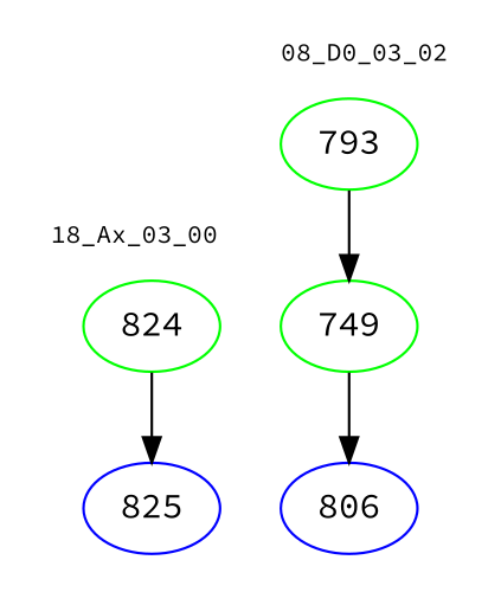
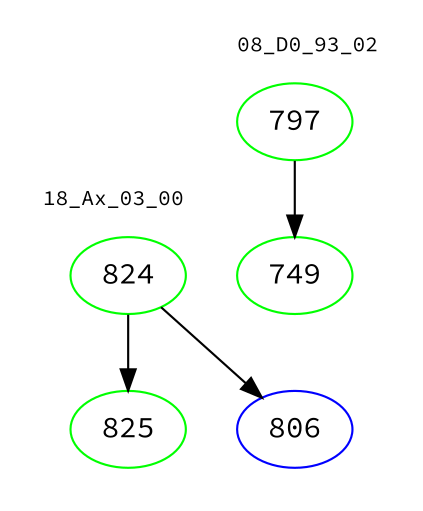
  digraph {
    fontname="Source Code Pro"
    node [color=green fontname="Source Code Pro"]
    edge [color=black fontname="Source Code Pro"]
    n1 [label=824]
-   n2 [color=blue label=825]
+   n2 [label=825]
    n3 [label=749]
    n4 [color=blue label=806]
-   n5 [label=793]
+   n5 [label=797]
    subgraph cluster_1 {
      color=white
      fontsize=10
      label="18_Ax_03_00"
      n1
      n2
    }
    subgraph cluster_2 {
      color=white
      fontsize=10
-     label="08_D0_03_02"
+     label="08_D0_93_02"
      n3
      n4
      n5
    }
    n1 -> n2
-   n3 -> n4
+   n1 -> n4
    n5 -> n3
  }
